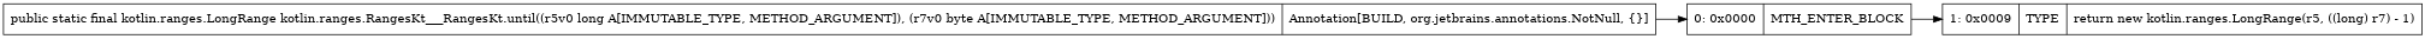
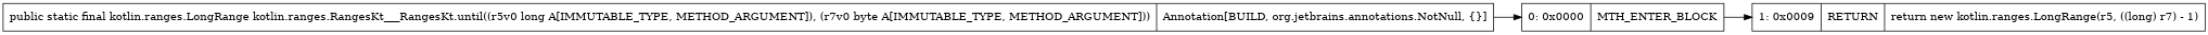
  digraph {
    rankdir=LR
    node [shape=record]
    n1 [label="{0\:\ 0x0000|MTH_ENTER_BLOCK\l}"]
-   n2 [label="{1\:\ 0x0009|TYPE\l|return new kotlin.ranges.LongRange(r5, ((long) r7) \- 1)\l}"]
+   n2 [label="{1\:\ 0x0009|RETURN\l|return new kotlin.ranges.LongRange(r5, ((long) r7) \- 1)\l}"]
    n3 [label="{public static final kotlin.ranges.LongRange kotlin.ranges.RangesKt___RangesKt.until((r5v0 long A[IMMUTABLE_TYPE, METHOD_ARGUMENT]), (r7v0 byte A[IMMUTABLE_TYPE, METHOD_ARGUMENT]))  | Annotation[BUILD, org.jetbrains.annotations.NotNull, \{\}]\l}"]
    n1 -> n2
    n3 -> n1
  }
